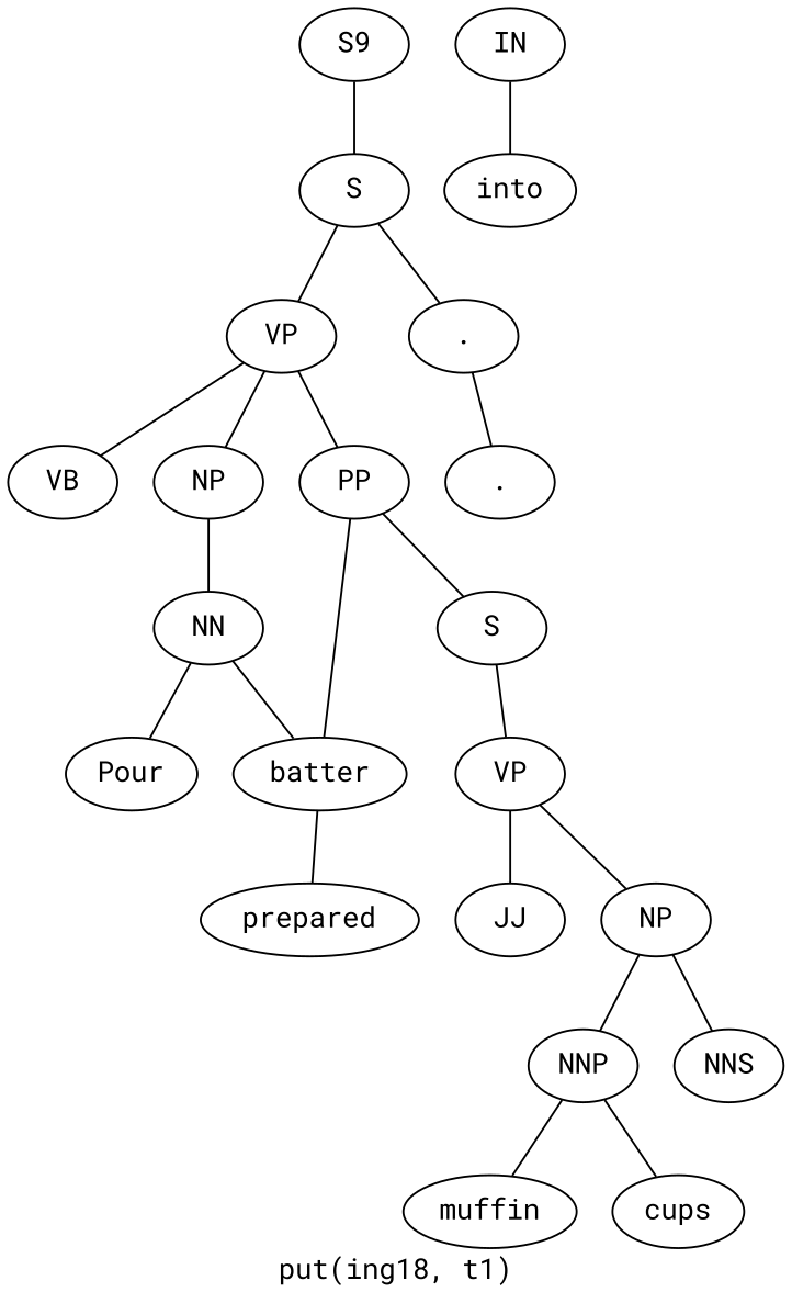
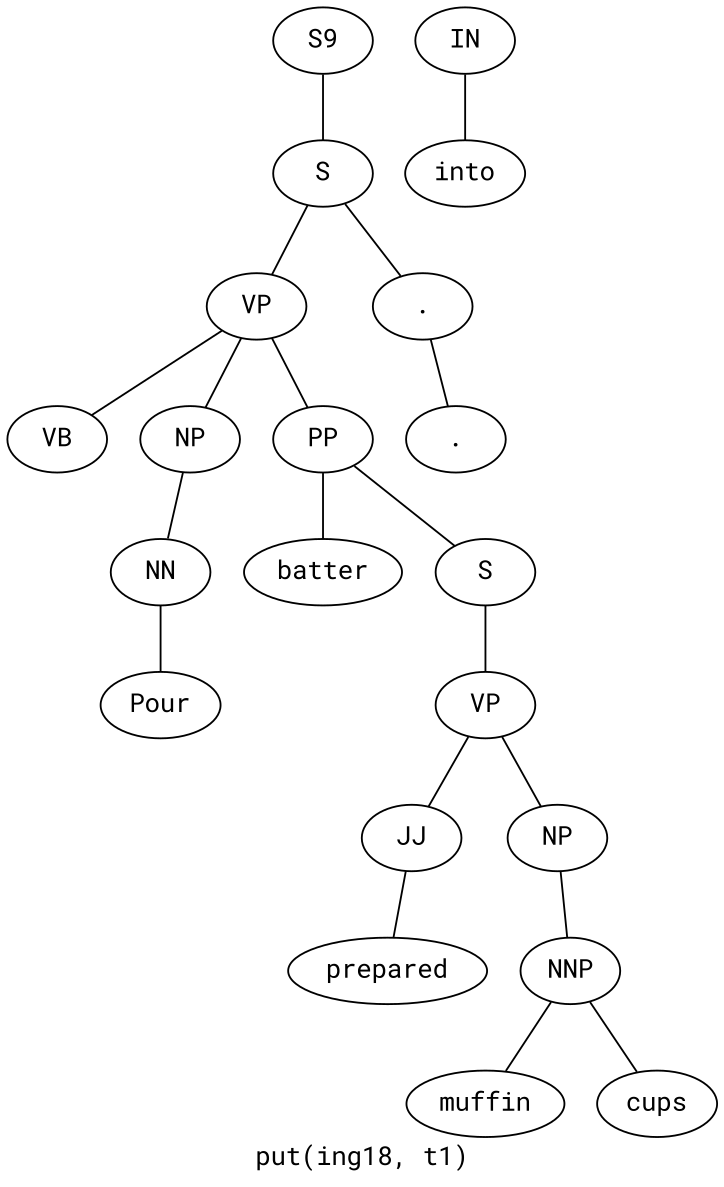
  graph {
    fontname="Roboto Mono"
    label="put(ing18, t1)"
    node [fontname="Roboto Mono"]
    edge [fontname="Roboto Mono"]
    n1 [label=S9]
    n2 [label=S]
    n3 [label=VP]
    n4 [label="."]
    n5 [label=VB]
    n6 [label=NP]
    n7 [label=PP]
    n8 [label="."]
    n9 [label=NN]
    n10 [label=batter]
    n11 [label=S]
    n12 [label=Pour]
    n13 [label=IN]
    n14 [label=into]
    n15 [label=VP]
    n16 [label=JJ]
    n17 [label=NP]
    n18 [label=prepared]
    n19 [label=NNP]
-   n20 [label=NNS]
    n21 [label=muffin]
    n22 [label=cups]
    n1 -- n2
    n2 -- n3
    n2 -- n4
    n3 -- n5
    n3 -- n6
    n3 -- n7
    n4 -- n8
    n6 -- n9
    n7 -- n10
    n7 -- n11
-   n9 -- n10
    n9 -- n12
    n11 -- n15
    n13 -- n14
    n15 -- n16
    n15 -- n17
-   n10 -- n18
+   n16 -- n18
    n17 -- n19
-   n17 -- n20
    n19 -- n21
    n19 -- n22
  }
